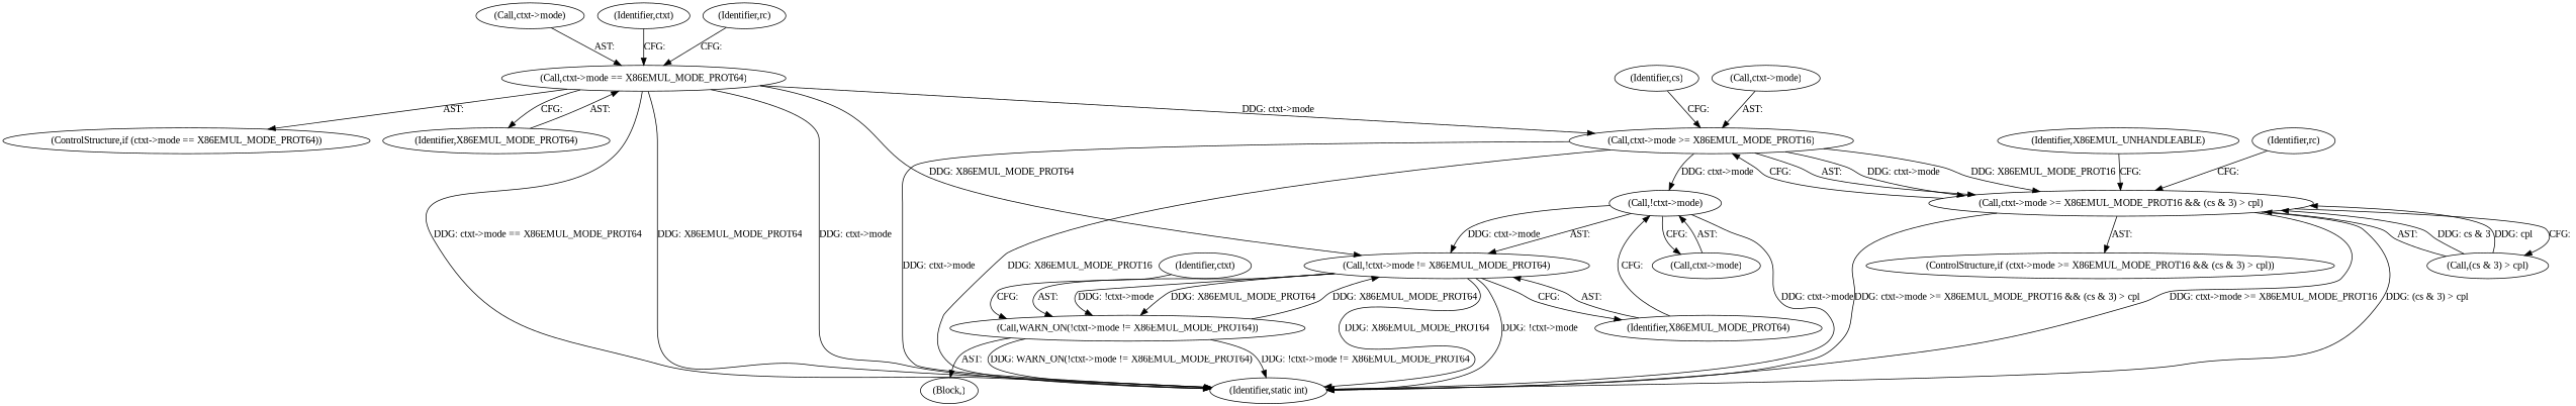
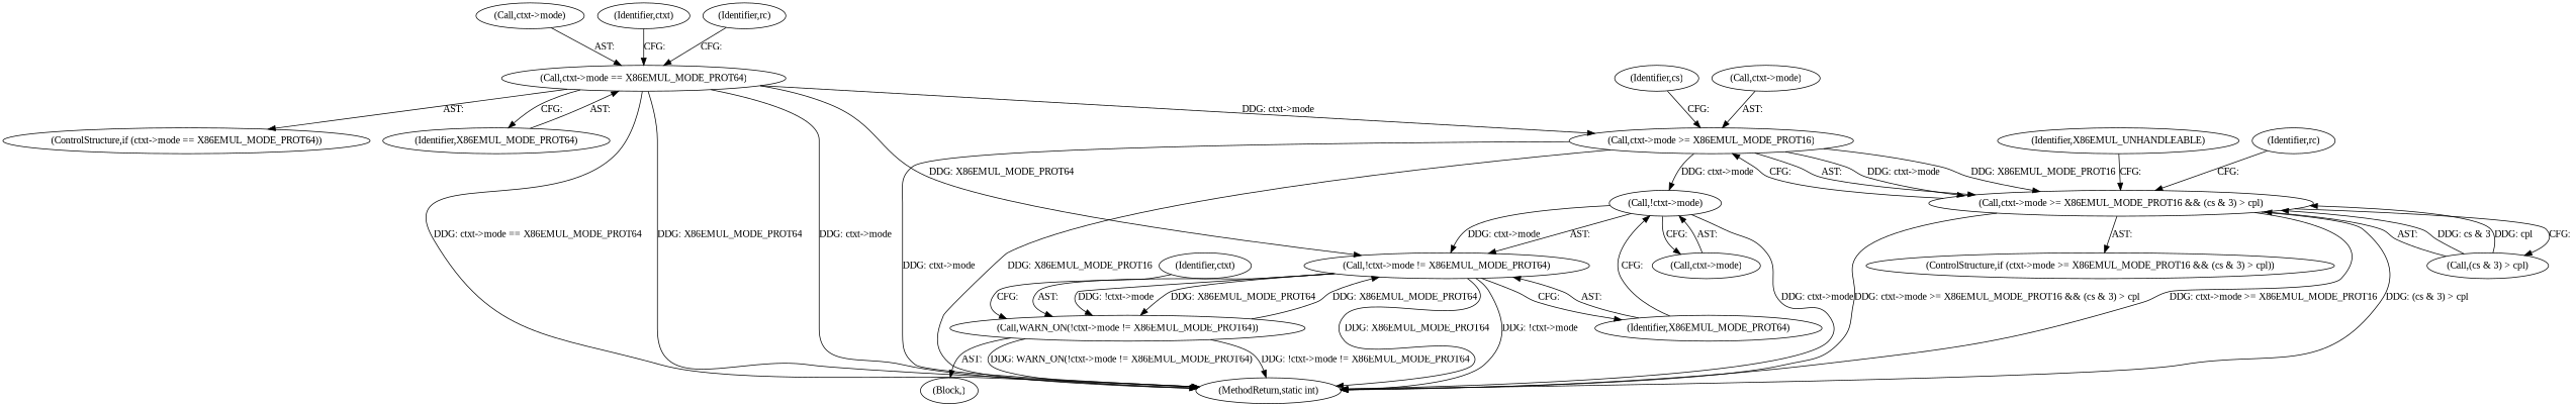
  digraph {
    fontname="Liberation Serif"
    node [fontname="Liberation Serif"]
    edge [fontname="Liberation Serif"]
    n1 [label="(Call,ctxt->mode >= X86EMUL_MODE_PROT16)"]
    n2 [label="(Call,ctxt->mode >= X86EMUL_MODE_PROT16 && (cs & 3) > cpl)"]
    n3 [label="(Call,!ctxt->mode)"]
-   n4 [label="(Identifier,static int)"]
+   n4 [label="(MethodReturn,static int)"]
    n5 [label="(Call,(cs & 3) > cpl)"]
    n6 [label="(ControlStructure,if (ctxt->mode >= X86EMUL_MODE_PROT16 && (cs & 3) > cpl))"]
    n7 [label="(Call,!ctxt->mode != X86EMUL_MODE_PROT64)"]
    n8 [label="(Call,ctxt->mode)"]
    n9 [label="(Call,ctxt->mode == X86EMUL_MODE_PROT64)"]
    n10 [label="(Identifier,X86EMUL_MODE_PROT64)"]
    n11 [label="(ControlStructure,if (ctxt->mode == X86EMUL_MODE_PROT64))"]
    n12 [label="(Call,WARN_ON(!ctxt->mode != X86EMUL_MODE_PROT64))"]
    n13 [label="(Identifier,X86EMUL_MODE_PROT64)"]
    n14 [label="(Block,)"]
    n15 [label="(Identifier,X86EMUL_UNHANDLEABLE)"]
    n16 [label="(Identifier,ctxt)"]
    n17 [label="(Identifier,rc)"]
    n18 [label="(Call,ctxt->mode)"]
    n19 [label="(Identifier,cs)"]
    n20 [label="(Call,ctxt->mode)"]
    n21 [label="(Identifier,ctxt)"]
    n22 [label="(Identifier,rc)"]
    n1 -> n2 [label="AST: "]
    n1 -> n2 [label="DDG: ctxt->mode"]
    n1 -> n2 [label="DDG: X86EMUL_MODE_PROT16"]
    n1 -> n3 [label="DDG: ctxt->mode"]
    n1 -> n4 [label="DDG: ctxt->mode"]
    n1 -> n4 [label="DDG: X86EMUL_MODE_PROT16"]
    n2 -> n1 [label="CFG: "]
    n2 -> n4 [label="DDG: (cs & 3) > cpl"]
    n2 -> n4 [label="DDG: ctxt->mode >= X86EMUL_MODE_PROT16 && (cs & 3) > cpl"]
    n2 -> n4 [label="DDG: ctxt->mode >= X86EMUL_MODE_PROT16"]
    n2 -> n5 [label="CFG: "]
    n2 -> n6 [label="AST: "]
    n3 -> n4 [label="DDG: ctxt->mode"]
    n3 -> n7 [label="AST: "]
    n3 -> n7 [label="DDG: ctxt->mode"]
    n3 -> n8 [label="CFG: "]
    n5 -> n2 [label="AST: "]
    n5 -> n2 [label="DDG: cs & 3"]
    n5 -> n2 [label="DDG: cpl"]
    n7 -> n4 [label="DDG: X86EMUL_MODE_PROT64"]
    n7 -> n4 [label="DDG: !ctxt->mode"]
    n7 -> n12 [label="AST: "]
    n7 -> n12 [label="DDG: !ctxt->mode"]
    n7 -> n12 [label="DDG: X86EMUL_MODE_PROT64"]
    n7 -> n13 [label="CFG: "]
    n8 -> n3 [label="AST: "]
    n9 -> n1 [label="DDG: ctxt->mode"]
    n9 -> n4 [label="DDG: X86EMUL_MODE_PROT64"]
    n9 -> n4 [label="DDG: ctxt->mode"]
    n9 -> n4 [label="DDG: ctxt->mode == X86EMUL_MODE_PROT64"]
    n9 -> n7 [label="DDG: X86EMUL_MODE_PROT64"]
    n9 -> n10 [label="CFG: "]
    n9 -> n11 [label="AST: "]
    n10 -> n9 [label="AST: "]
    n12 -> n4 [label="DDG: WARN_ON(!ctxt->mode != X86EMUL_MODE_PROT64)"]
    n12 -> n4 [label="DDG: !ctxt->mode != X86EMUL_MODE_PROT64"]
    n12 -> n7 [label="DDG: X86EMUL_MODE_PROT64"]
    n12 -> n14 [label="AST: "]
    n13 -> n3 [label="CFG: "]
    n13 -> n7 [label="AST: "]
    n15 -> n2 [label="CFG: "]
    n16 -> n12 [label="CFG: "]
    n17 -> n2 [label="CFG: "]
    n18 -> n9 [label="AST: "]
    n19 -> n1 [label="CFG: "]
    n20 -> n1 [label="AST: "]
    n21 -> n9 [label="CFG: "]
    n22 -> n9 [label="CFG: "]
  }
